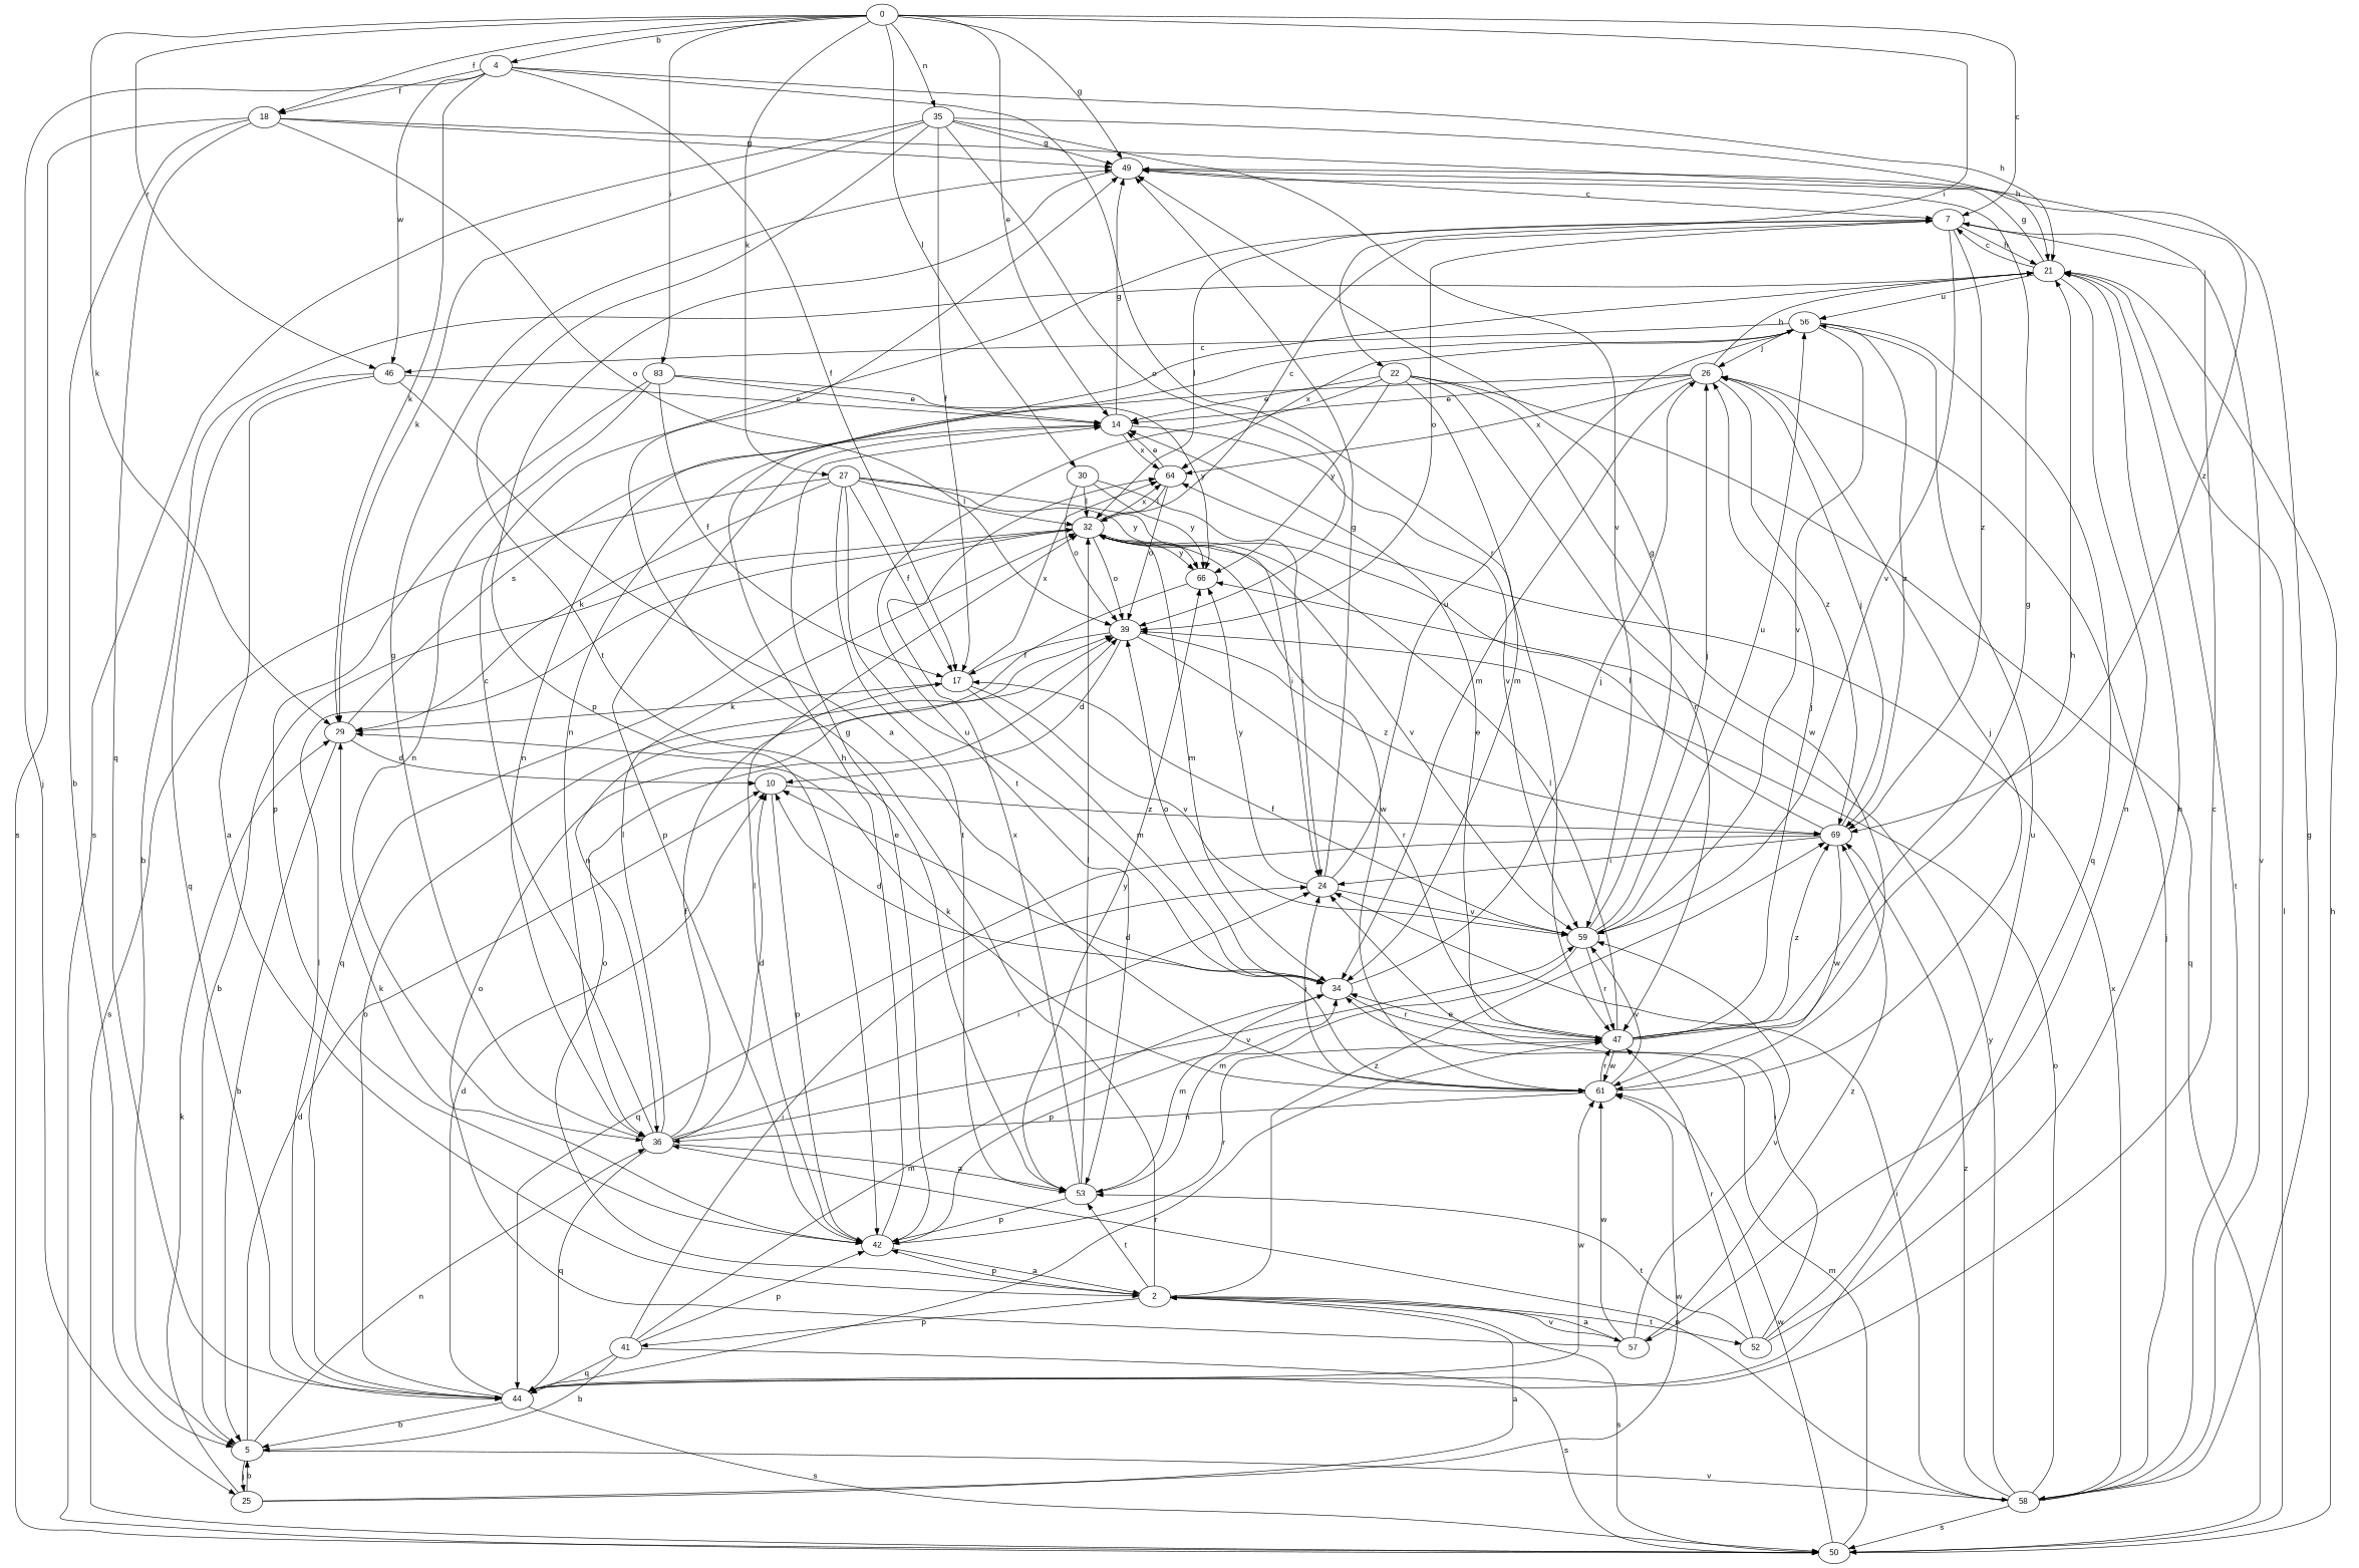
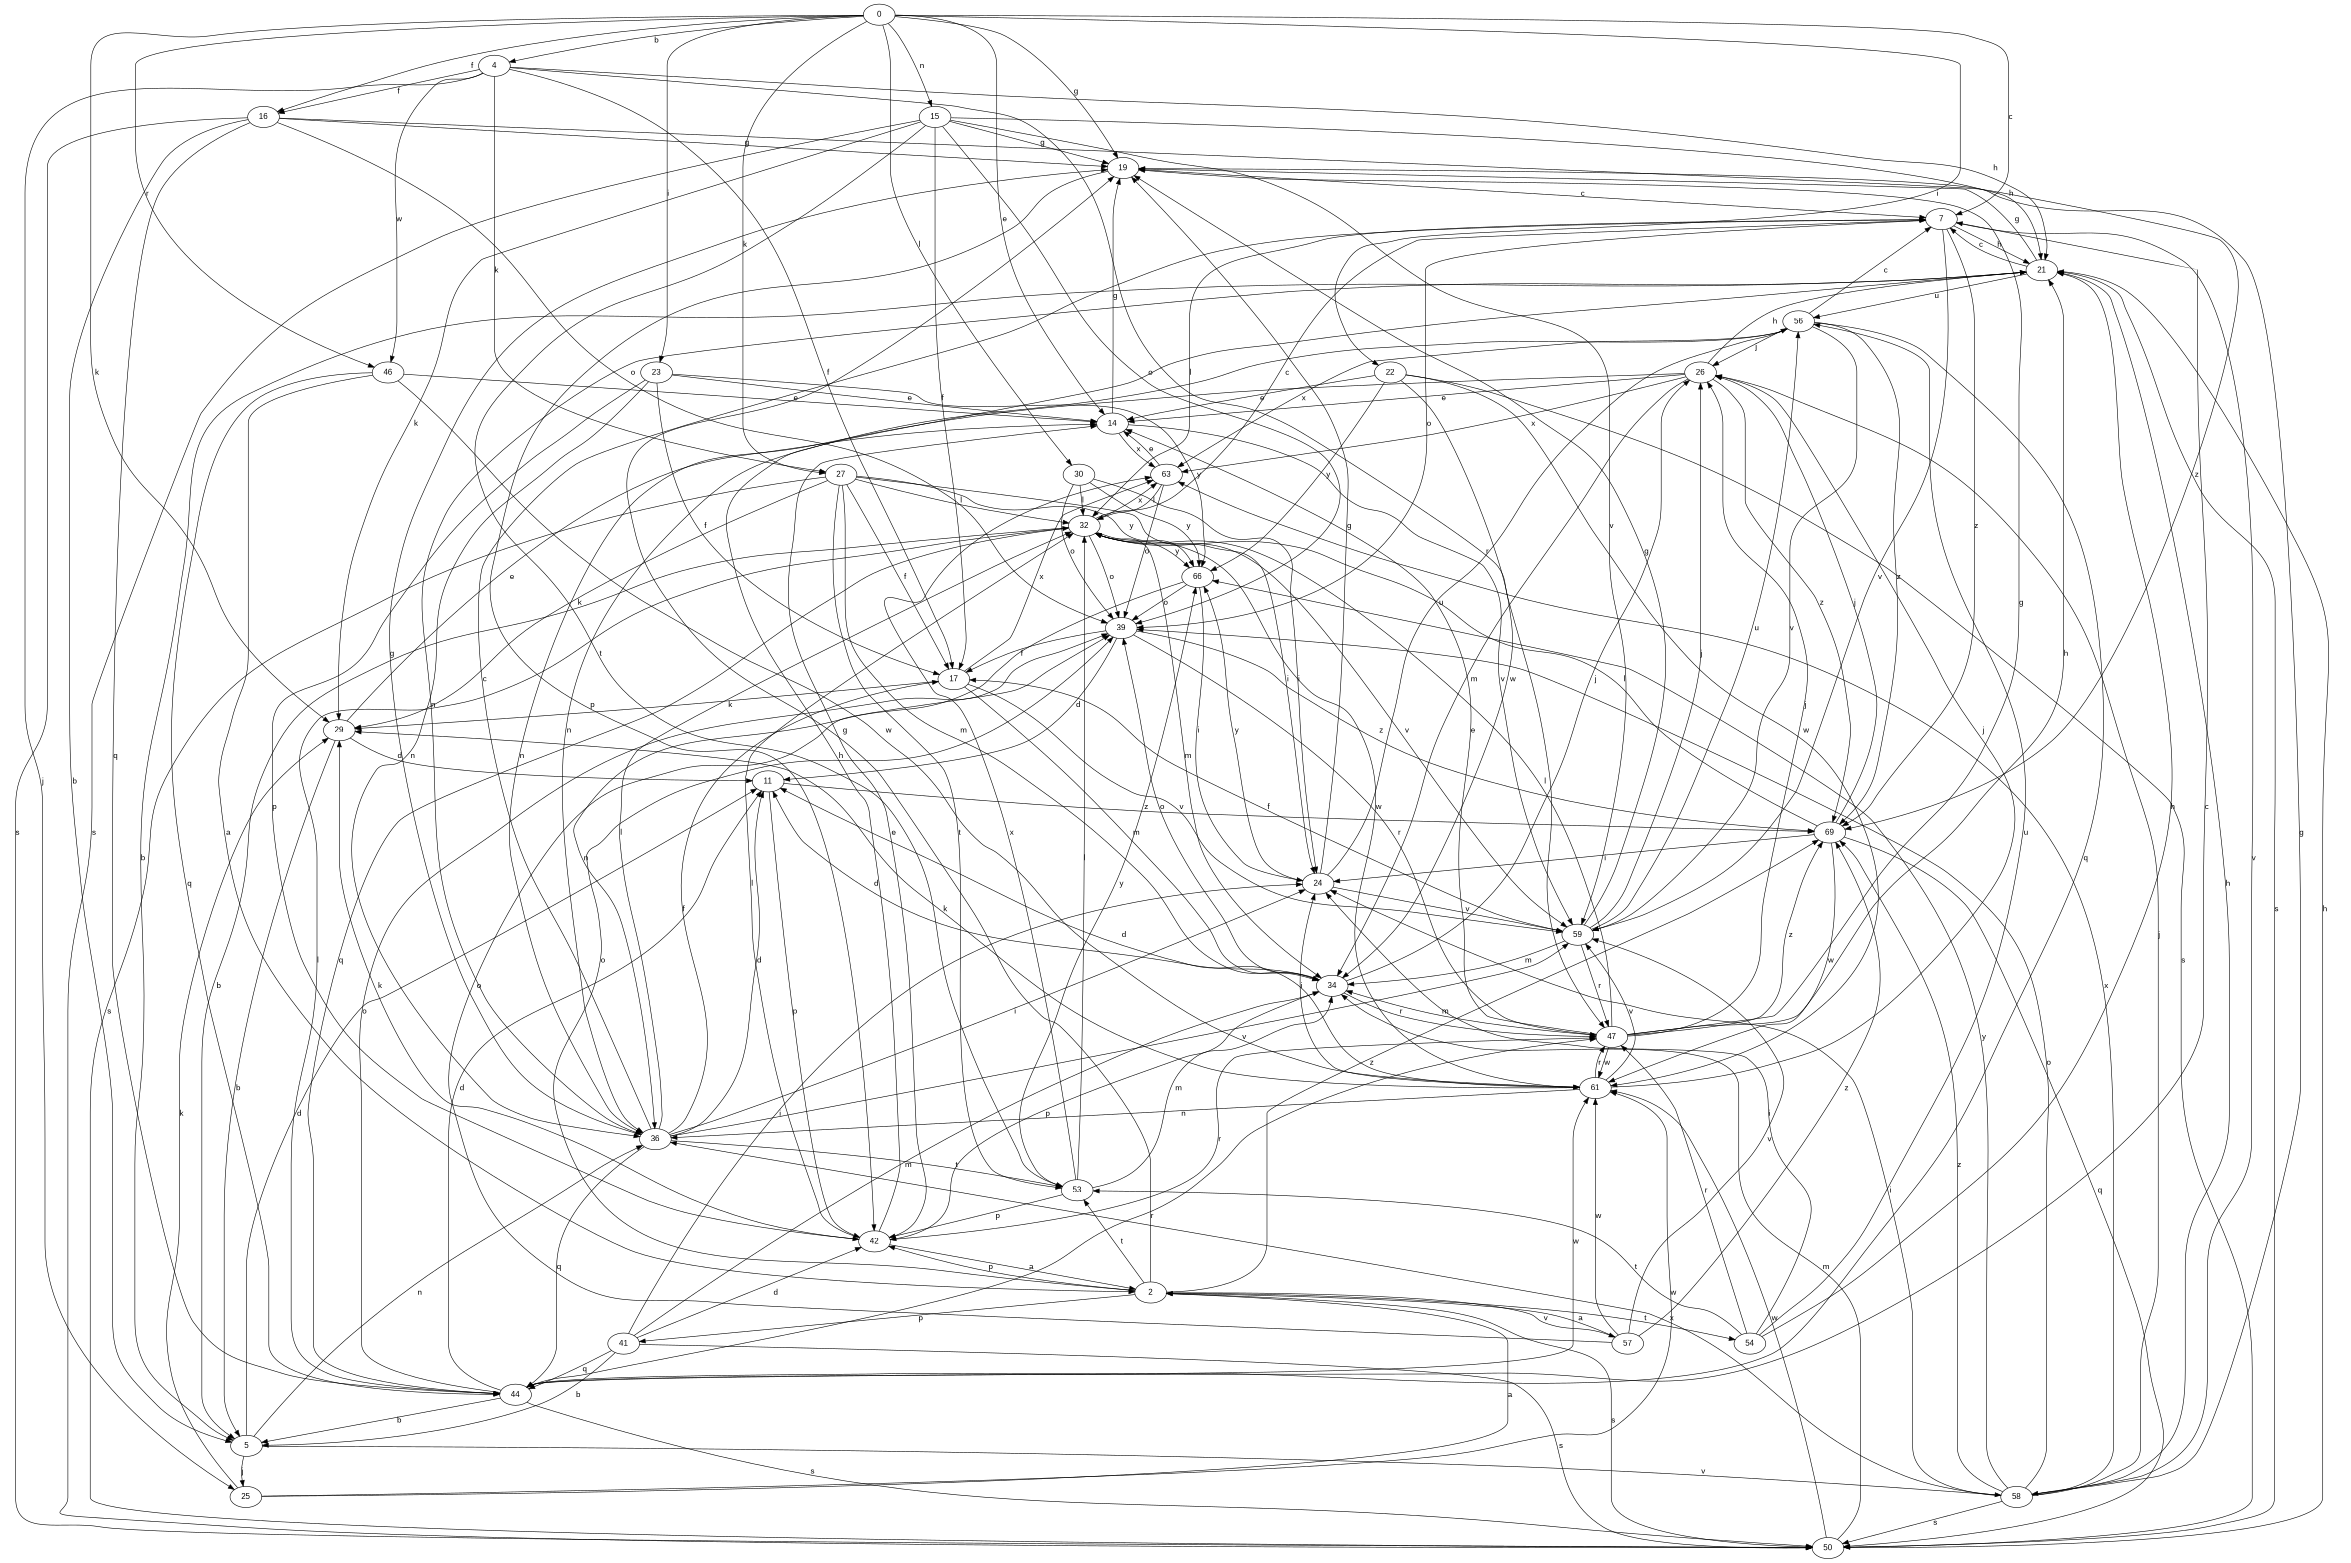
  strict digraph {
    fontname="Liberation Sans"
    node [fontname="Liberation Sans"]
    edge [fontname="Liberation Sans"]
    0
    4
    7
    14
-   16 [label=18]
-   19 [label=49]
+   16
+   19
    22
-   23 [label=83]
+   23
    27
    29
    30
-   35
+   35 [label=15]
    46
    17
    21
    25
    47
    39
    69
    58
    32
    59
    42
-   64
+   64 [label=63]
    50
    5
    44
    53
    61
    34
    66
    36
    24
-   10
+   10 [label=11]
    2
    41
-   52
+   52 [label=54]
    57
    56
    26
    0 -> 4 [label=b]
    0 -> 7 [label=c]
    0 -> 14 [label=e]
    0 -> 16 [label=f]
    0 -> 19 [label=g]
    0 -> 22 [label=i]
    0 -> 23 [label=i]
    0 -> 27 [label=k]
    0 -> 29 [label=k]
    0 -> 30 [label=l]
    0 -> 35 [label=n]
    0 -> 46 [label=r]
    4 -> 16 [label=f]
-   4 -> 29 [label=k]
+   4 -> 27 [label=k]
    4 -> 46 [label=w]
    4 -> 17 [label=f]
    4 -> 21 [label=h]
    4 -> 25 [label=j]
    4 -> 47 [label=r]
    7 -> 21 [label=h]
    7 -> 39 [label=o]
    7 -> 69 [label=z]
    7 -> 58 [label=v]
    7 -> 32 [label=l]
    7 -> 59 [label=v]
    14 -> 19 [label=g]
    14 -> 59 [label=v]
-   14 -> 42 [label=p]
    14 -> 64 [label=x]
    16 -> 19 [label=g]
    16 -> 39 [label=o]
    16 -> 69 [label=z]
    16 -> 50 [label=s]
    16 -> 5 [label=b]
    16 -> 44 [label=q]
    19 -> 7 [label=c]
    19 -> 42 [label=p]
    22 -> 14 [label=e]
-   22 -> 47 [label=r]
-   22 -> 50 [label=q]
-   22 -> 53 [label=t]
+   22 -> 50 [label=s]
    22 -> 61 [label=w]
-   22 -> 34 [label=m]
+   22 -> 34 [label=w]
    22 -> 66 [label=y]
    23 -> 14 [label=e]
    23 -> 17 [label=f]
    23 -> 42 [label=p]
    23 -> 66 [label=y]
    23 -> 36 [label=n]
    27 -> 29 [label=k]
    27 -> 17 [label=f]
    27 -> 32 [label=l]
    27 -> 50 [label=s]
    27 -> 53 [label=t]
-   27 -> 34 [label=u]
+   27 -> 34 [label=m]
    27 -> 66 [label=y]
    27 -> 24 [label=i]
-   29 -> 14 [label=s]
+   29 -> 14 [label=e]
    29 -> 5 [label=b]
    29 -> 10 [label=d]
    30 -> 39 [label=o]
    30 -> 32 [label=l]
    30 -> 66 [label=y]
    30 -> 24 [label=i]
    35 -> 19 [label=g]
    35 -> 29 [label=k]
    35 -> 17 [label=f]
    35 -> 21 [label=h]
    35 -> 39 [label=o]
    35 -> 59 [label=v]
    35 -> 50 [label=s]
    35 -> 53 [label=t]
    46 -> 14 [label=e]
    46 -> 44 [label=q]
-   46 -> 61 [label=a]
+   46 -> 61 [label=w]
    46 -> 2 [label=a]
    17 -> 29 [label=k]
    17 -> 59 [label=v]
    17 -> 64 [label=x]
    17 -> 34 [label=m]
    21 -> 7 [label=c]
    21 -> 19 [label=g]
-   21 -> 50 [label=l]
+   21 -> 50 [label=s]
    21 -> 5 [label=b]
-   21 -> 57 [label=n]
+   21 -> 36 [label=n]
    21 -> 56 [label=u]
    25 -> 29 [label=k]
-   25 -> 5 [label=b]
    25 -> 61 [label=w]
    25 -> 2 [label=a]
    47 -> 14 [label=e]
    47 -> 19 [label=g]
    47 -> 21 [label=h]
    47 -> 69 [label=z]
    47 -> 32 [label=l]
    47 -> 61 [label=w]
-   47 -> 34 [label=e]
+   47 -> 34 [label=m]
    47 -> 26 [label=j]
    39 -> 17 [label=f]
    39 -> 47 [label=r]
    39 -> 69 [label=z]
    39 -> 10 [label=d]
    69 -> 32 [label=l]
-   69 -> 44 [label=q]
+   69 -> 50 [label=q]
    69 -> 61 [label=w]
    69 -> 24 [label=i]
    69 -> 26 [label=j]
    58 -> 19 [label=g]
-   58 -> 21 [label=t]
+   58 -> 21 [label=h]
    58 -> 39 [label=o]
    58 -> 69 [label=z]
    58 -> 64 [label=x]
    58 -> 50 [label=s]
    58 -> 66 [label=y]
-   58 -> 36 [label=n]
+   58 -> 36 [label=x]
    58 -> 24 [label=i]
    58 -> 26 [label=j]
    32 -> 7 [label=c]
    32 -> 39 [label=o]
    32 -> 59 [label=v]
    32 -> 64 [label=x]
    32 -> 5 [label=b]
    32 -> 44 [label=q]
    32 -> 61 [label=w]
    32 -> 34 [label=m]
    32 -> 66 [label=y]
    59 -> 19 [label=g]
    59 -> 17 [label=f]
    59 -> 47 [label=r]
-   59 -> 53 [label=m]
+   59 -> 34 [label=m]
    59 -> 56 [label=u]
    59 -> 26 [label=j]
    42 -> 14 [label=e]
    42 -> 29 [label=k]
    42 -> 21 [label=h]
    42 -> 47 [label=r]
    42 -> 32 [label=l]
    42 -> 2 [label=a]
    64 -> 14 [label=e]
    64 -> 39 [label=o]
    64 -> 32 [label=l]
    50 -> 21 [label=h]
    50 -> 61 [label=w]
    50 -> 34 [label=m]
    5 -> 25 [label=j]
    5 -> 58 [label=v]
    5 -> 36 [label=n]
    5 -> 10 [label=d]
    44 -> 7 [label=c]
    44 -> 47 [label=r]
    44 -> 39 [label=o]
    44 -> 32 [label=l]
    44 -> 50 [label=s]
    44 -> 5 [label=b]
    44 -> 61 [label=w]
    44 -> 10 [label=d]
    53 -> 32 [label=l]
    53 -> 42 [label=p]
    53 -> 64 [label=x]
    53 -> 34 [label=m]
    53 -> 66 [label=y]
    61 -> 29 [label=k]
    61 -> 47 [label=r]
    61 -> 59 [label=v]
    61 -> 36 [label=n]
    61 -> 24 [label=i]
    61 -> 10 [label=d]
    61 -> 26 [label=j]
    34 -> 47 [label=r]
    34 -> 39 [label=o]
    34 -> 42 [label=p]
    34 -> 10 [label=d]
    34 -> 26 [label=j]
+   66 -> 39 [label=o]
    66 -> 36 [label=n]
+   66 -> 24 [label=i]
    36 -> 7 [label=c]
    36 -> 19 [label=g]
    36 -> 17 [label=f]
    36 -> 32 [label=l]
    36 -> 59 [label=v]
    36 -> 44 [label=q]
-   36 -> 53 [label=a]
+   36 -> 53 [label=t]
    36 -> 24 [label=i]
    36 -> 10 [label=d]
    24 -> 19 [label=g]
    24 -> 59 [label=v]
    24 -> 66 [label=y]
    24 -> 56 [label=u]
    10 -> 69 [label=z]
    10 -> 42 [label=p]
    2 -> 19 [label=g]
    2 -> 39 [label=o]
    2 -> 69 [label=z]
    2 -> 42 [label=p]
    2 -> 50 [label=s]
    2 -> 53 [label=t]
    2 -> 41 [label=p]
    2 -> 52 [label=t]
    2 -> 57 [label=v]
-   41 -> 42 [label=p]
+   41 -> 42 [label=d]
    41 -> 50 [label=s]
    41 -> 5 [label=b]
    41 -> 44 [label=q]
    41 -> 34 [label=m]
    41 -> 24 [label=i]
    52 -> 21 [label=h]
    52 -> 47 [label=r]
    52 -> 53 [label=t]
    52 -> 24 [label=i]
    52 -> 56 [label=u]
    57 -> 39 [label=o]
    57 -> 69 [label=z]
    57 -> 59 [label=v]
    57 -> 61 [label=w]
    57 -> 2 [label=a]
-   56 -> 46 [label=c]
+   56 -> 7 [label=c]
    56 -> 69 [label=z]
    56 -> 59 [label=v]
    56 -> 64 [label=x]
    56 -> 44 [label=q]
    56 -> 36 [label=n]
    56 -> 26 [label=j]
    26 -> 14 [label=e]
    26 -> 21 [label=h]
    26 -> 69 [label=z]
    26 -> 64 [label=x]
    26 -> 34 [label=m]
    26 -> 36 [label=n]
  }
